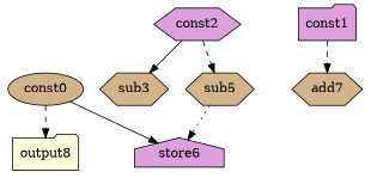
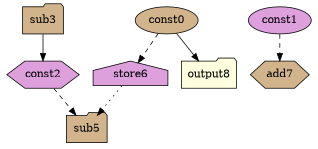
  digraph {
    node [fillcolor=tan opcode=const shape=hexagon style=filled]
    edge [operand=0 style=dashed]
    store6 [fillcolor=plum opcode=store shape=house]
    const0 [shape=ellipse]
    output8 [fillcolor=lightyellow opcode=output shape=folder]
-   const1 [fillcolor=plum shape=folder]
+   const1 [fillcolor=plum shape=ellipse]
    add7 [opcode=add]
-   sub3 [opcode=sub]
-   sub5 [opcode=sub]
+   sub3 [opcode=sub shape=folder]
+   sub5 [opcode=sub shape=folder]
    const2 [fillcolor=plum]
-   const0 -> store6 [style=solid]
-   const0 -> output8
+   const0 -> store6
+   const0 -> output8 [style=solid]
    const1 -> add7
-   sub5 -> store6 [operand=1 style=dotted]
-   const2 -> sub3 [operand=1 style=solid]
+   store6 -> sub5 [operand=1 style=dotted]
+   sub3 -> const2 [operand=1 style=solid]
    const2 -> sub5 [operand=1]
  }
